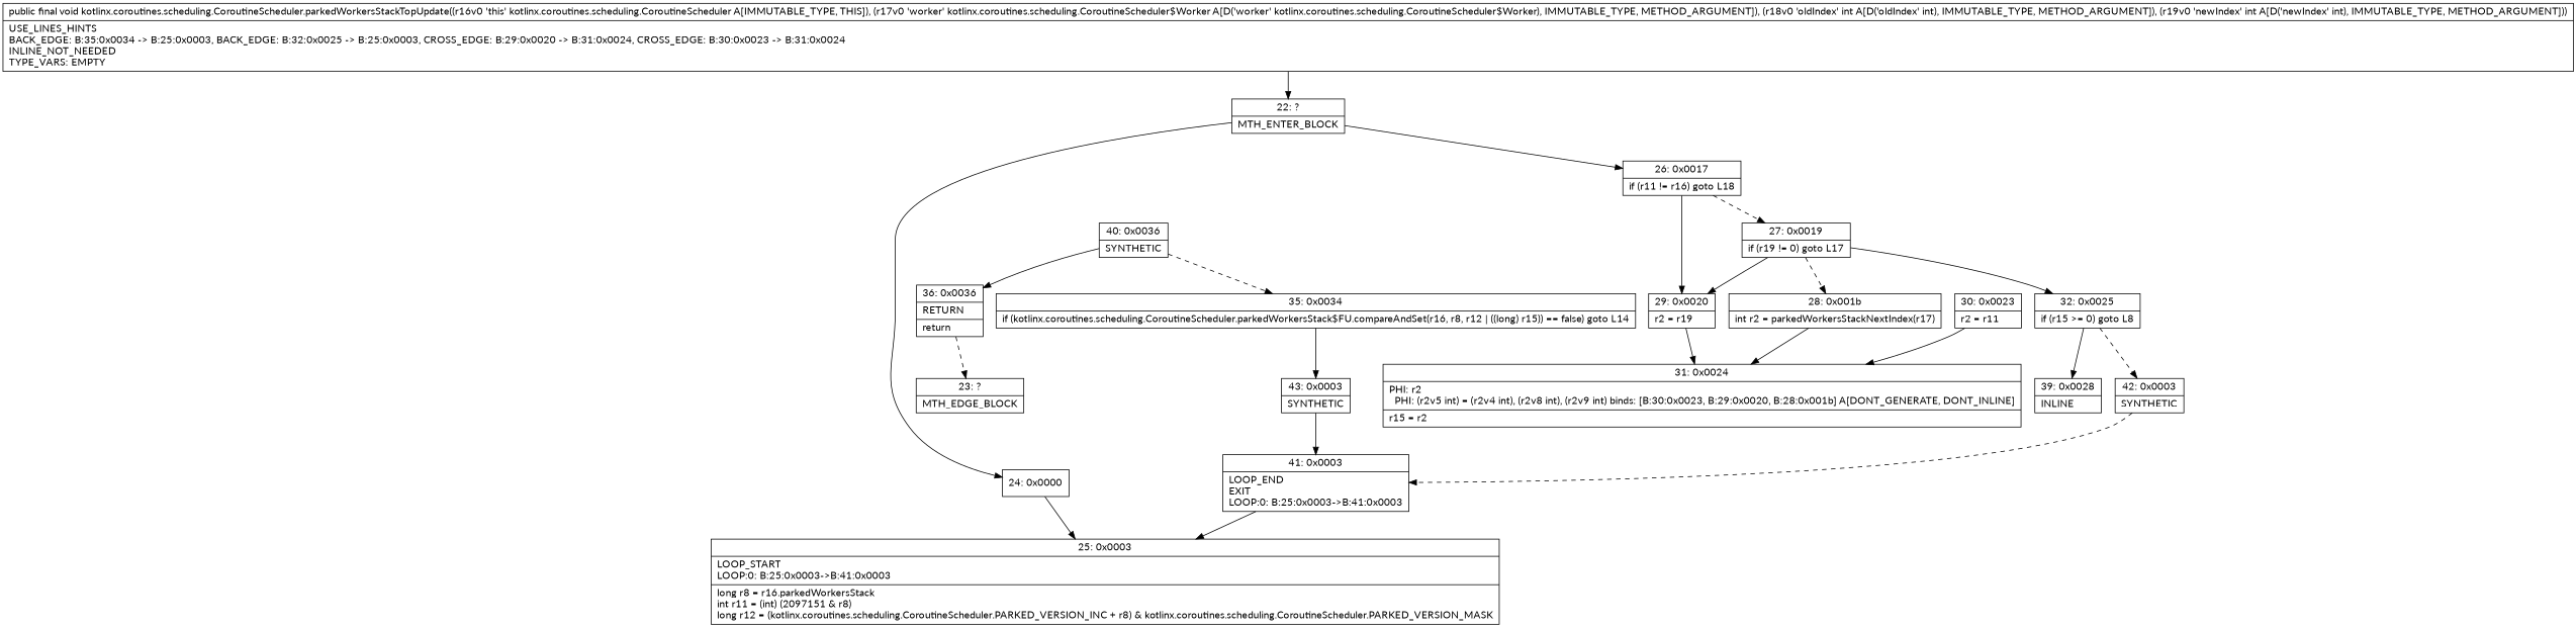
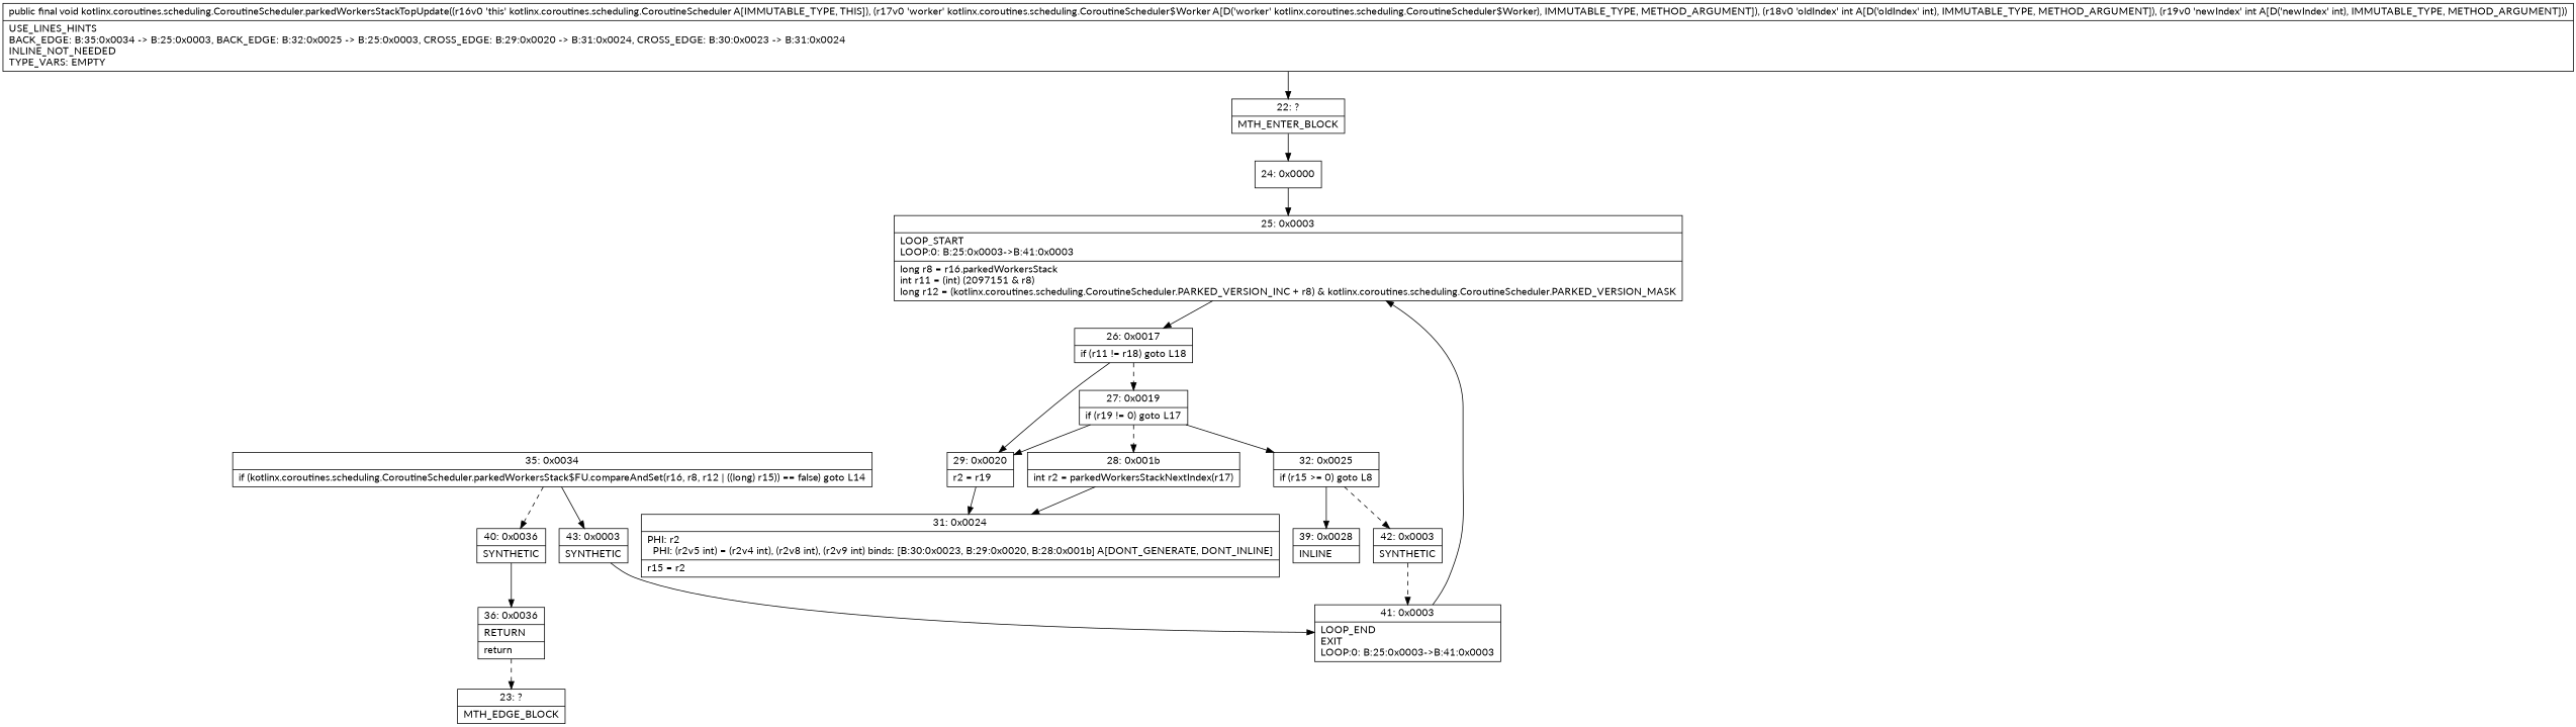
  digraph {
    fontname=Lato
    node [fontname=Lato shape=record]
    edge [fontname=Lato]
    n1 [label="{22\:\ ?|MTH_ENTER_BLOCK\l}"]
    n2 [label="{24\:\ 0x0000}"]
    n3 [label="{25\:\ 0x0003|LOOP_START\lLOOP:0: B:25:0x0003\-\>B:41:0x0003\l|long r8 = r16.parkedWorkersStack\lint r11 = (int) (2097151 & r8)\llong r12 = (kotlinx.coroutines.scheduling.CoroutineScheduler.PARKED_VERSION_INC + r8) & kotlinx.coroutines.scheduling.CoroutineScheduler.PARKED_VERSION_MASK\l}"]
-   n4 [label="{26\:\ 0x0017|if (r11 != r16) goto L18\l}"]
+   n4 [label="{26\:\ 0x0017|if (r11 != r18) goto L18\l}"]
    n5 [label="{27\:\ 0x0019|if (r19 != 0) goto L17\l}"]
    n6 [label="{29\:\ 0x0020|r2 = r19\l}"]
    n7 [label="{28\:\ 0x001b|int r2 = parkedWorkersStackNextIndex(r17)\l}"]
    n8 [label="{32\:\ 0x0025|if (r15 \>= 0) goto L8\l}"]
-   n9 [label="{30\:\ 0x0023|r2 = r11\l}"]
    n10 [label="{31\:\ 0x0024|PHI: r2 \l  PHI: (r2v5 int) = (r2v4 int), (r2v8 int), (r2v9 int) binds: [B:30:0x0023, B:29:0x0020, B:28:0x001b] A[DONT_GENERATE, DONT_INLINE]\l|r15 = r2\l}"]
    n11 [label="{39\:\ 0x0028|INLINE\l}"]
    n12 [label="{42\:\ 0x0003|SYNTHETIC\l}"]
    n13 [label="{41\:\ 0x0003|LOOP_END\lEXIT\lLOOP:0: B:25:0x0003\-\>B:41:0x0003\l}"]
    n14 [label="{35\:\ 0x0034|if (kotlinx.coroutines.scheduling.CoroutineScheduler.parkedWorkersStack$FU.compareAndSet(r16, r8, r12 \| ((long) r15)) == false) goto L14\l}"]
    n15 [label="{40\:\ 0x0036|SYNTHETIC\l}"]
    n16 [label="{43\:\ 0x0003|SYNTHETIC\l}"]
    n17 [label="{36\:\ 0x0036|RETURN\l|return\l}"]
    n18 [label="{23\:\ ?|MTH_EDGE_BLOCK\l}"]
    n19 [label="{public final void kotlinx.coroutines.scheduling.CoroutineScheduler.parkedWorkersStackTopUpdate((r16v0 'this' kotlinx.coroutines.scheduling.CoroutineScheduler A[IMMUTABLE_TYPE, THIS]), (r17v0 'worker' kotlinx.coroutines.scheduling.CoroutineScheduler$Worker A[D('worker' kotlinx.coroutines.scheduling.CoroutineScheduler$Worker), IMMUTABLE_TYPE, METHOD_ARGUMENT]), (r18v0 'oldIndex' int A[D('oldIndex' int), IMMUTABLE_TYPE, METHOD_ARGUMENT]), (r19v0 'newIndex' int A[D('newIndex' int), IMMUTABLE_TYPE, METHOD_ARGUMENT]))  | USE_LINES_HINTS\lBACK_EDGE: B:35:0x0034 \-\> B:25:0x0003, BACK_EDGE: B:32:0x0025 \-\> B:25:0x0003, CROSS_EDGE: B:29:0x0020 \-\> B:31:0x0024, CROSS_EDGE: B:30:0x0023 \-\> B:31:0x0024\lINLINE_NOT_NEEDED\lTYPE_VARS: EMPTY\l}"]
    n1 -> n2
    n2 -> n3
-   n1 -> n4
+   n3 -> n4
    n4 -> n5 [style=dashed]
    n4 -> n6
    n5 -> n6
    n5 -> n7 [style=dashed]
    n5 -> n8
    n6 -> n10
    n7 -> n10
    n8 -> n11
    n8 -> n12 [style=dashed]
-   n9 -> n10
    n12 -> n13 [style=dashed]
    n13 -> n3
-   n15 -> n14 [style=dashed]
+   n14 -> n15 [style=dashed]
    n14 -> n16
    n15 -> n17
    n16 -> n13
    n17 -> n18 [style=dashed]
    n19 -> n1
  }
